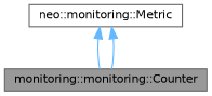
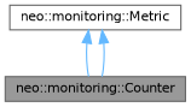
  digraph {
    node [color=gray40 fontname=Helvetica fontsize=10 shape=box style=filled]
    edge [color=steelblue1 dir=back fontname=Helvetica fontsize=10 labelfontname=Helvetica labelfontsize=10 style=solid]
-   n1 [fillcolor=grey60 fontcolor=black height=0.2 label="monitoring::monitoring::Counter" width=0.4]
+   n1 [fillcolor=grey60 fontcolor=black height=0.2 label="neo::monitoring::Counter" width=0.4]
    n2 [fillcolor=white height=0.2 label="neo::monitoring::Metric" width=0.4]
    n2 -> n1
    n2 -> n1
  }
